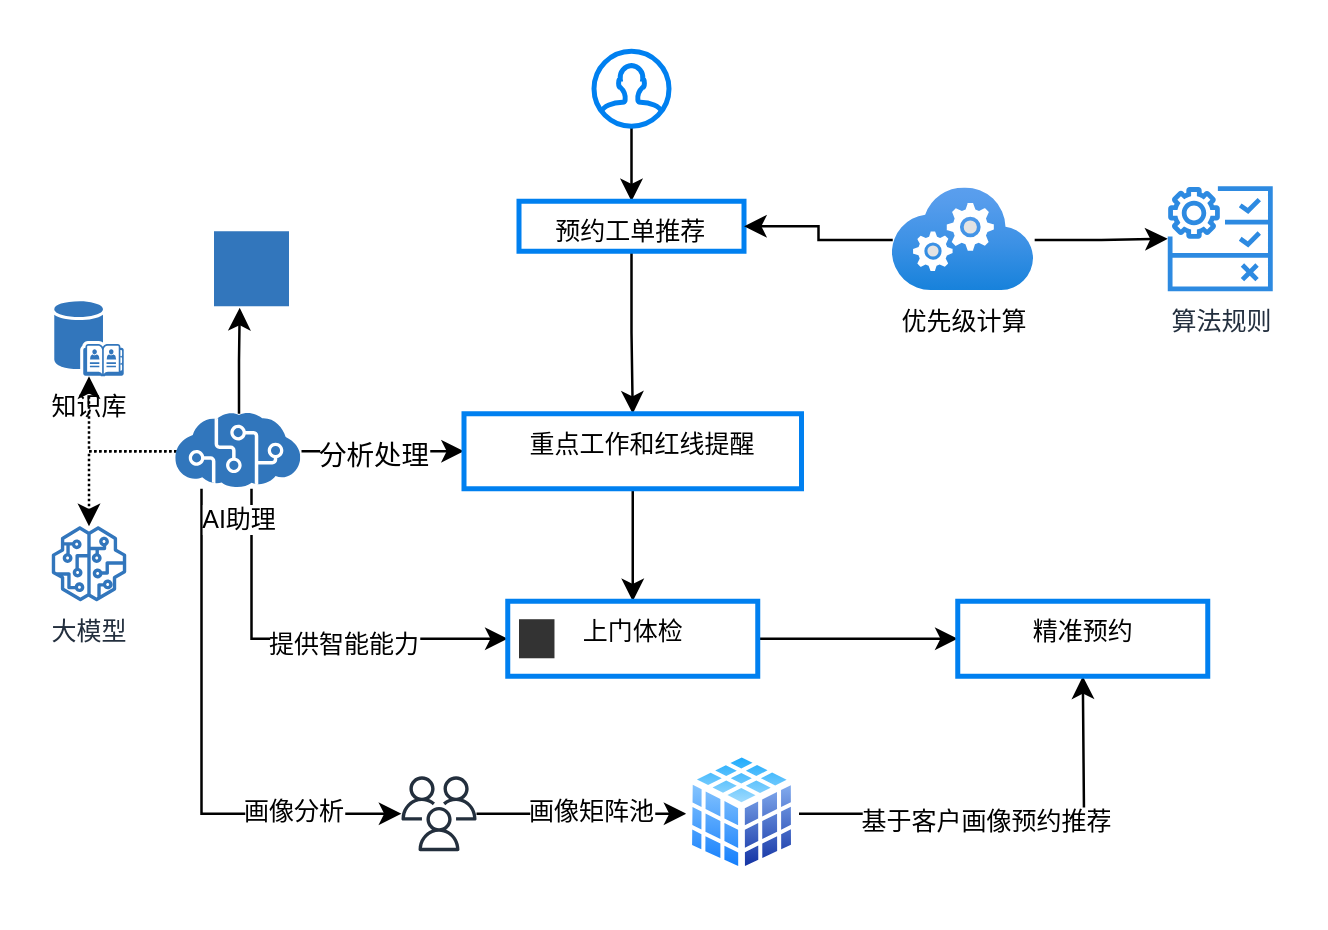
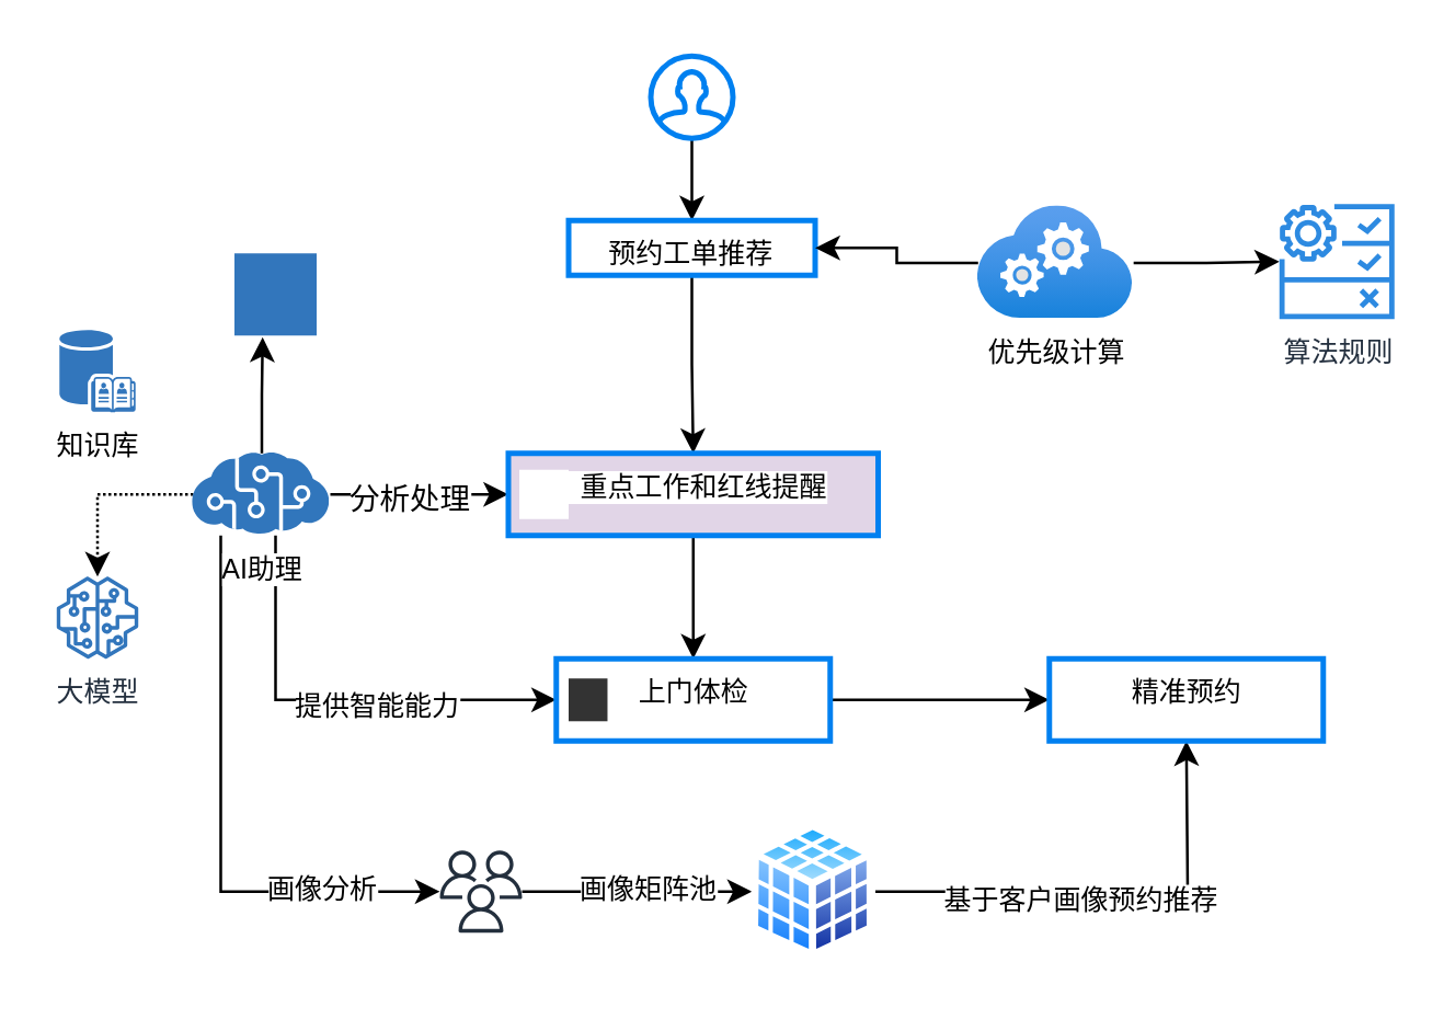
  <mxCell id="0" />
  <mxCell id="1" parent="0" />
  <mxCell id="2" value="" style="edgeStyle=orthogonalEdgeStyle;rounded=0;orthogonalLoop=1;jettySize=auto;html=1;" edge="1" parent="1" source="3" target="5"><mxGeometry relative="1" as="geometry" /></mxCell>
  <mxCell id="3" value="" style="html=1;verticalLabelPosition=bottom;align=center;labelBackgroundColor=#ffffff;verticalAlign=top;strokeWidth=2;strokeColor=#0080F0;shadow=0;dashed=0;shape=mxgraph.ios7.icons.user;" vertex="1" parent="1"><mxGeometry x="237" y="20" width="30" height="30" as="geometry" /></mxCell>
  <mxCell id="4" value="" style="edgeStyle=orthogonalEdgeStyle;rounded=0;orthogonalLoop=1;jettySize=auto;html=1;" edge="1" parent="1" source="5" target="22"><mxGeometry relative="1" as="geometry" /></mxCell>
  <mxCell id="5" value="预约工单推荐" style="whiteSpace=wrap;html=1;verticalAlign=top;strokeColor=#0080F0;labelBackgroundColor=#ffffff;strokeWidth=2;shadow=0;dashed=0;fontSize=10;" vertex="1" parent="1"><mxGeometry x="207" y="80" width="90" height="20" as="geometry" /></mxCell>
  <mxCell id="6" style="edgeStyle=orthogonalEdgeStyle;rounded=0;orthogonalLoop=1;jettySize=auto;html=1;" edge="1" parent="1" source="8" target="9"><mxGeometry relative="1" as="geometry" /></mxCell>
  <mxCell id="7" value="" style="edgeStyle=orthogonalEdgeStyle;rounded=0;orthogonalLoop=1;jettySize=auto;html=1;" edge="1" parent="1" source="8" target="5"><mxGeometry relative="1" as="geometry" /></mxCell>
  <mxCell id="8" value="优先级计算" style="image;aspect=fixed;html=1;points=[];align=center;fontSize=10;image=img/lib/azure2/compute/Cloud_Services_Classic.svg;" vertex="1" parent="1"><mxGeometry x="356.5" y="75" width="56.77" height="41" as="geometry" /></mxCell>
  <mxCell id="9" value="算法规则" style="sketch=0;outlineConnect=0;fontColor=#232F3E;gradientColor=none;fillColor=#2d8ae1;strokeColor=none;dashed=0;verticalLabelPosition=bottom;verticalAlign=top;align=center;html=1;fontSize=10;fontStyle=0;aspect=fixed;pointerEvents=1;shape=mxgraph.aws4.waf_managed_rule;" vertex="1" parent="1"><mxGeometry x="466.5" y="74" width="42" height="42" as="geometry" /></mxCell>
- <mxCell id="10" style="edgeStyle=orthogonalEdgeStyle;rounded=0;orthogonalLoop=1;jettySize=auto;html=1;dashed=1;dashPattern=1 1;" edge="1" parent="1" source="18" target="19"><mxGeometry relative="1" as="geometry" /></mxCell>
  <mxCell id="11" style="edgeStyle=orthogonalEdgeStyle;rounded=0;orthogonalLoop=1;jettySize=auto;html=1;entryX=0;entryY=0.5;entryDx=0;entryDy=0;" edge="1" parent="1" source="18" target="22"><mxGeometry relative="1" as="geometry" /></mxCell>
  <mxCell id="12" value="分析处理" style="edgeLabel;html=1;align=center;verticalAlign=middle;resizable=0;points=[];" vertex="1" connectable="0" parent="11"><mxGeometry x="-0.126" y="-1" relative="1" as="geometry"><mxPoint as="offset" /></mxGeometry></mxCell>
  <mxCell id="13" style="edgeStyle=orthogonalEdgeStyle;rounded=0;orthogonalLoop=1;jettySize=auto;html=1;dashed=1;dashPattern=1 1;" edge="1" parent="1" source="18" target="20"><mxGeometry relative="1" as="geometry" /></mxCell>
  <mxCell id="14" style="edgeStyle=orthogonalEdgeStyle;rounded=0;orthogonalLoop=1;jettySize=auto;html=1;entryX=0;entryY=0.5;entryDx=0;entryDy=0;" edge="1" parent="1" source="18" target="25"><mxGeometry relative="1" as="geometry"><Array as="points"><mxPoint x="100" y="255" /></Array></mxGeometry></mxCell>
  <mxCell id="15" value="提供智能能力" style="edgeLabel;html=1;align=center;verticalAlign=middle;resizable=0;points=[];fontSize=10;" vertex="1" connectable="0" parent="14"><mxGeometry x="0.176" y="-1" relative="1" as="geometry"><mxPoint as="offset" /></mxGeometry></mxCell>
  <mxCell id="16" style="edgeStyle=orthogonalEdgeStyle;rounded=0;orthogonalLoop=1;jettySize=auto;html=1;" edge="1" parent="1" source="18" target="31"><mxGeometry relative="1" as="geometry"><Array as="points"><mxPoint x="80" y="325" /></Array></mxGeometry></mxCell>
  <mxCell id="17" value="画像分析" style="edgeLabel;html=1;align=center;verticalAlign=middle;resizable=0;points=[];fontSize=10;" vertex="1" connectable="0" parent="16"><mxGeometry x="0.578" y="2" relative="1" as="geometry"><mxPoint as="offset" /></mxGeometry></mxCell>
  <mxCell id="18" value="AI助理" style="image;sketch=0;aspect=fixed;html=1;points=[];align=center;fontSize=10;image=img/lib/mscae/Cognitive_Services.svg;" vertex="1" parent="1"><mxGeometry x="70" y="165" width="50" height="30" as="geometry" /></mxCell>
  <mxCell id="19" value="知识库" style="sketch=0;shadow=0;dashed=0;html=1;strokeColor=none;fillColor=#3276bc;labelPosition=center;verticalLabelPosition=bottom;verticalAlign=top;outlineConnect=0;align=center;shape=mxgraph.office.databases.address_book_store;fontSize=10;" vertex="1" parent="1"><mxGeometry x="21.11" y="120" width="27.78" height="30" as="geometry" /></mxCell>
  <mxCell id="20" value="大模型" style="sketch=0;outlineConnect=0;fontColor=#232F3E;gradientColor=none;fillColor=#3276bc;strokeColor=none;dashed=0;verticalLabelPosition=bottom;verticalAlign=top;align=center;html=1;fontSize=10;fontStyle=0;aspect=fixed;pointerEvents=1;shape=mxgraph.aws4.sagemaker_model;" vertex="1" parent="1"><mxGeometry x="20" y="210" width="30" height="30" as="geometry" /></mxCell>
  <mxCell id="21" value="" style="edgeStyle=orthogonalEdgeStyle;rounded=0;orthogonalLoop=1;jettySize=auto;html=1;" edge="1" parent="1" source="22" target="25"><mxGeometry relative="1" as="geometry" /></mxCell>
- <mxCell id="22" value="&amp;nbsp; &amp;nbsp;重点工作和红线提醒" style="whiteSpace=wrap;html=1;verticalAlign=top;strokeColor=#0080F0;labelBackgroundColor=#ffffff;strokeWidth=2;shadow=0;dashed=0;fontSize=10;" vertex="1" parent="1"><mxGeometry x="185" y="165" width="135" height="30" as="geometry" /></mxCell>
+ <mxCell id="22" value="&amp;nbsp; &amp;nbsp;重点工作和红线提醒" style="whiteSpace=wrap;html=1;verticalAlign=top;strokeColor=#0080F0;labelBackgroundColor=#ffffff;strokeWidth=2;shadow=0;dashed=0;fontSize=10;fillColor=#e1d5e7;" vertex="1" parent="1"><mxGeometry x="185" y="165" width="135" height="30" as="geometry" /></mxCell>
  <mxCell id="23" value="" style="shape=image;html=1;verticalAlign=top;verticalLabelPosition=bottom;labelBackgroundColor=#ffffff;imageAspect=0;aspect=fixed;image=https://cdn2.iconfinder.com/data/icons/user-interface-169/32/bell-128.png;imageBackground=default;fillStyle=solid;" vertex="1" parent="1"><mxGeometry x="189" y="171" width="18" height="18" as="geometry" /></mxCell>
  <mxCell id="24" value="" style="edgeStyle=orthogonalEdgeStyle;rounded=0;orthogonalLoop=1;jettySize=auto;html=1;" edge="1" parent="1" source="25"><mxGeometry relative="1" as="geometry"><mxPoint x="382.5" y="255" as="targetPoint" /></mxGeometry></mxCell>
  <mxCell id="25" value="上门体检" style="whiteSpace=wrap;html=1;verticalAlign=top;strokeColor=#0080F0;labelBackgroundColor=#ffffff;strokeWidth=2;shadow=0;dashed=0;fontSize=10;" vertex="1" parent="1"><mxGeometry x="202.5" y="240" width="100" height="30" as="geometry" /></mxCell>
  <mxCell id="26" value="" style="points=[];aspect=fixed;html=1;align=center;shadow=0;dashed=0;fillColor=#3276bc;strokeColor=none;shape=mxgraph.alibaba_cloud.openapi_explorer;" vertex="1" parent="1"><mxGeometry x="85" y="92" width="30" height="30" as="geometry" /></mxCell>
  <mxCell id="27" style="edgeStyle=orthogonalEdgeStyle;rounded=0;orthogonalLoop=1;jettySize=auto;html=1;entryX=0.343;entryY=1.021;entryDx=0;entryDy=0;entryPerimeter=0;" edge="1" parent="1" source="18" target="26"><mxGeometry relative="1" as="geometry" /></mxCell>
  <mxCell id="28" value="" style="points=[];aspect=fixed;html=1;align=center;shadow=0;dashed=0;fillColor=#333333;strokeColor=none;shape=mxgraph.alibaba_cloud.esign;" vertex="1" parent="1"><mxGeometry x="207" y="247.19" width="14.19" height="15.62" as="geometry" /></mxCell>
  <mxCell id="29" value="" style="edgeStyle=orthogonalEdgeStyle;rounded=0;orthogonalLoop=1;jettySize=auto;html=1;" edge="1" parent="1" source="31" target="34"><mxGeometry relative="1" as="geometry" /></mxCell>
  <mxCell id="30" value="画像矩阵池" style="edgeLabel;html=1;align=center;verticalAlign=middle;resizable=0;points=[];fontSize=10;" vertex="1" connectable="0" parent="29"><mxGeometry x="0.067" y="2" relative="1" as="geometry"><mxPoint as="offset" /></mxGeometry></mxCell>
  <mxCell id="31" value="" style="sketch=0;outlineConnect=0;fontColor=#232F3E;gradientColor=none;fillColor=#232F3D;strokeColor=none;dashed=0;verticalLabelPosition=bottom;verticalAlign=top;align=center;html=1;fontSize=12;fontStyle=0;aspect=fixed;pointerEvents=1;shape=mxgraph.aws4.users;" vertex="1" parent="1"><mxGeometry x="160" y="310" width="30" height="30" as="geometry" /></mxCell>
  <mxCell id="32" style="edgeStyle=orthogonalEdgeStyle;rounded=0;orthogonalLoop=1;jettySize=auto;html=1;" edge="1" parent="1" source="34"><mxGeometry relative="1" as="geometry"><mxPoint x="432.524" y="270" as="targetPoint" /></mxGeometry></mxCell>
  <mxCell id="33" value="基于客户画像预约推荐" style="edgeLabel;html=1;align=center;verticalAlign=middle;resizable=0;points=[];fontSize=10;" vertex="1" connectable="0" parent="32"><mxGeometry x="-0.123" y="-2" relative="1" as="geometry"><mxPoint as="offset" /></mxGeometry></mxCell>
  <mxCell id="34" value="" style="image;aspect=fixed;perimeter=ellipsePerimeter;html=1;align=center;shadow=0;dashed=0;spacingTop=3;image=img/lib/active_directory/database_cube.svg;" vertex="1" parent="1"><mxGeometry x="274" y="300" width="45" height="50" as="geometry" /></mxCell>
  <mxCell id="35" value="精准预约" style="whiteSpace=wrap;html=1;verticalAlign=top;strokeColor=#0080F0;labelBackgroundColor=#ffffff;strokeWidth=2;shadow=0;dashed=0;fontSize=10;" vertex="1" parent="1"><mxGeometry x="382.5" y="240" width="100" height="30" as="geometry" /></mxCell>
